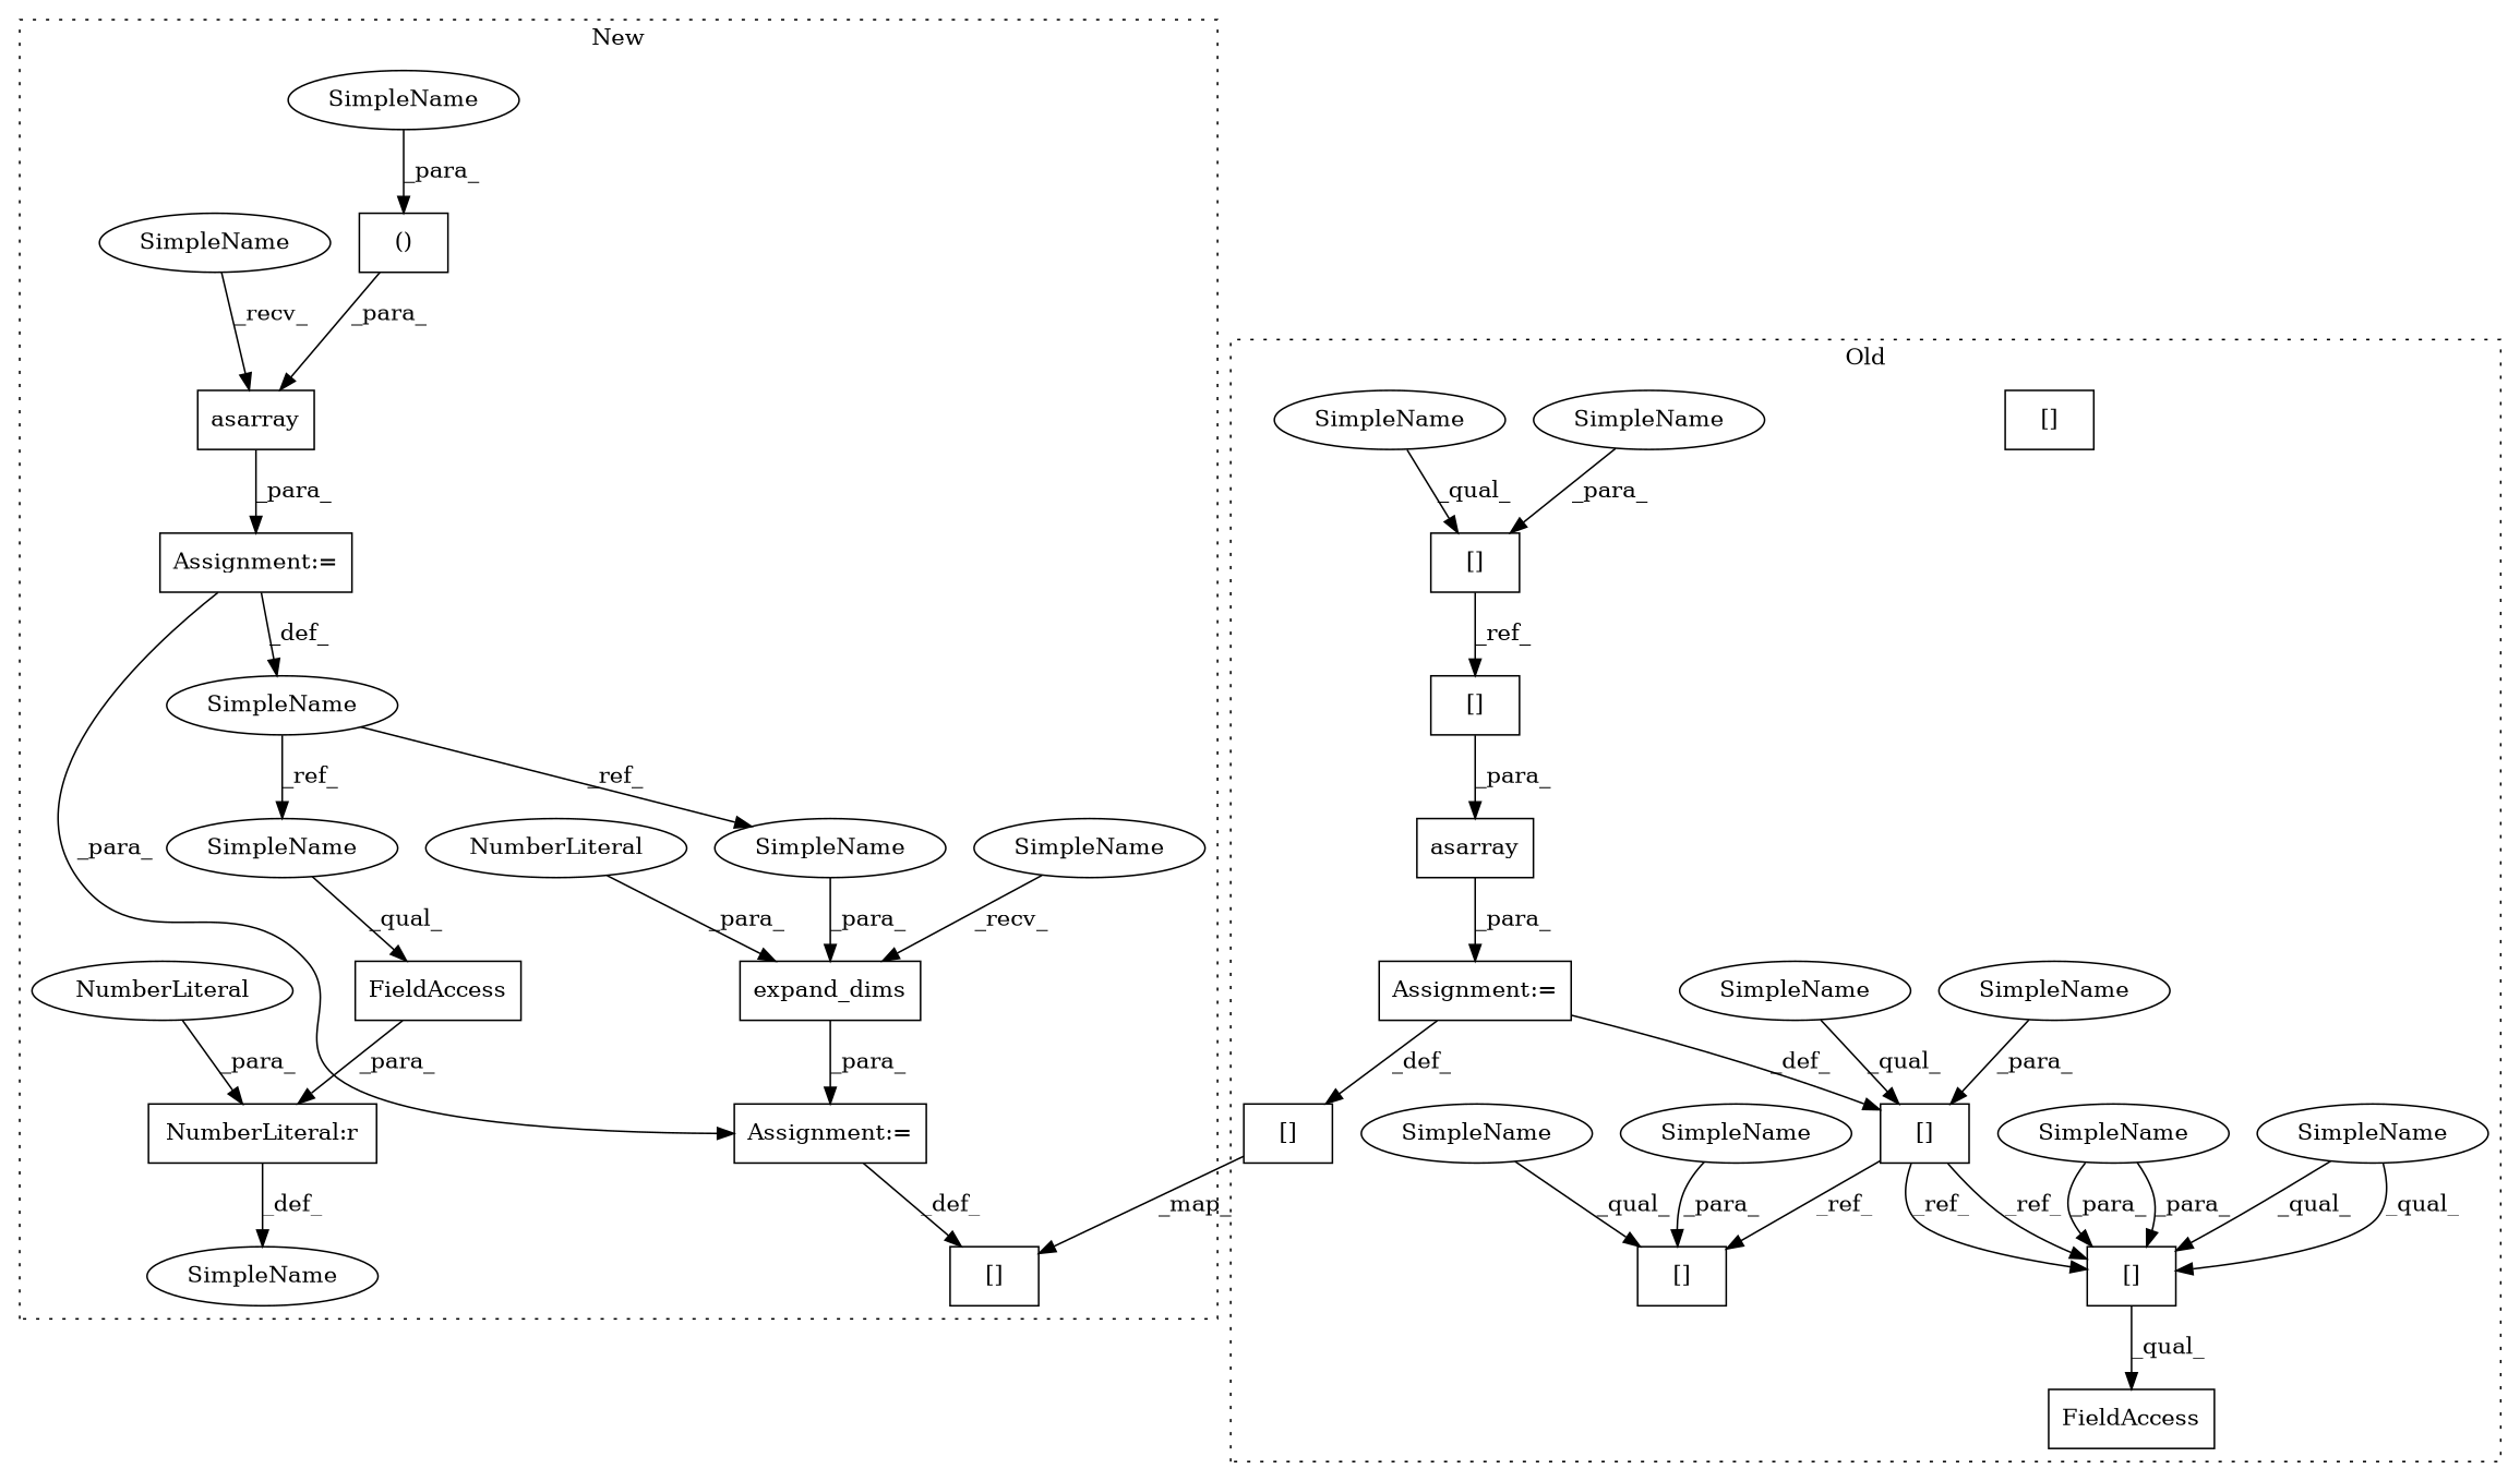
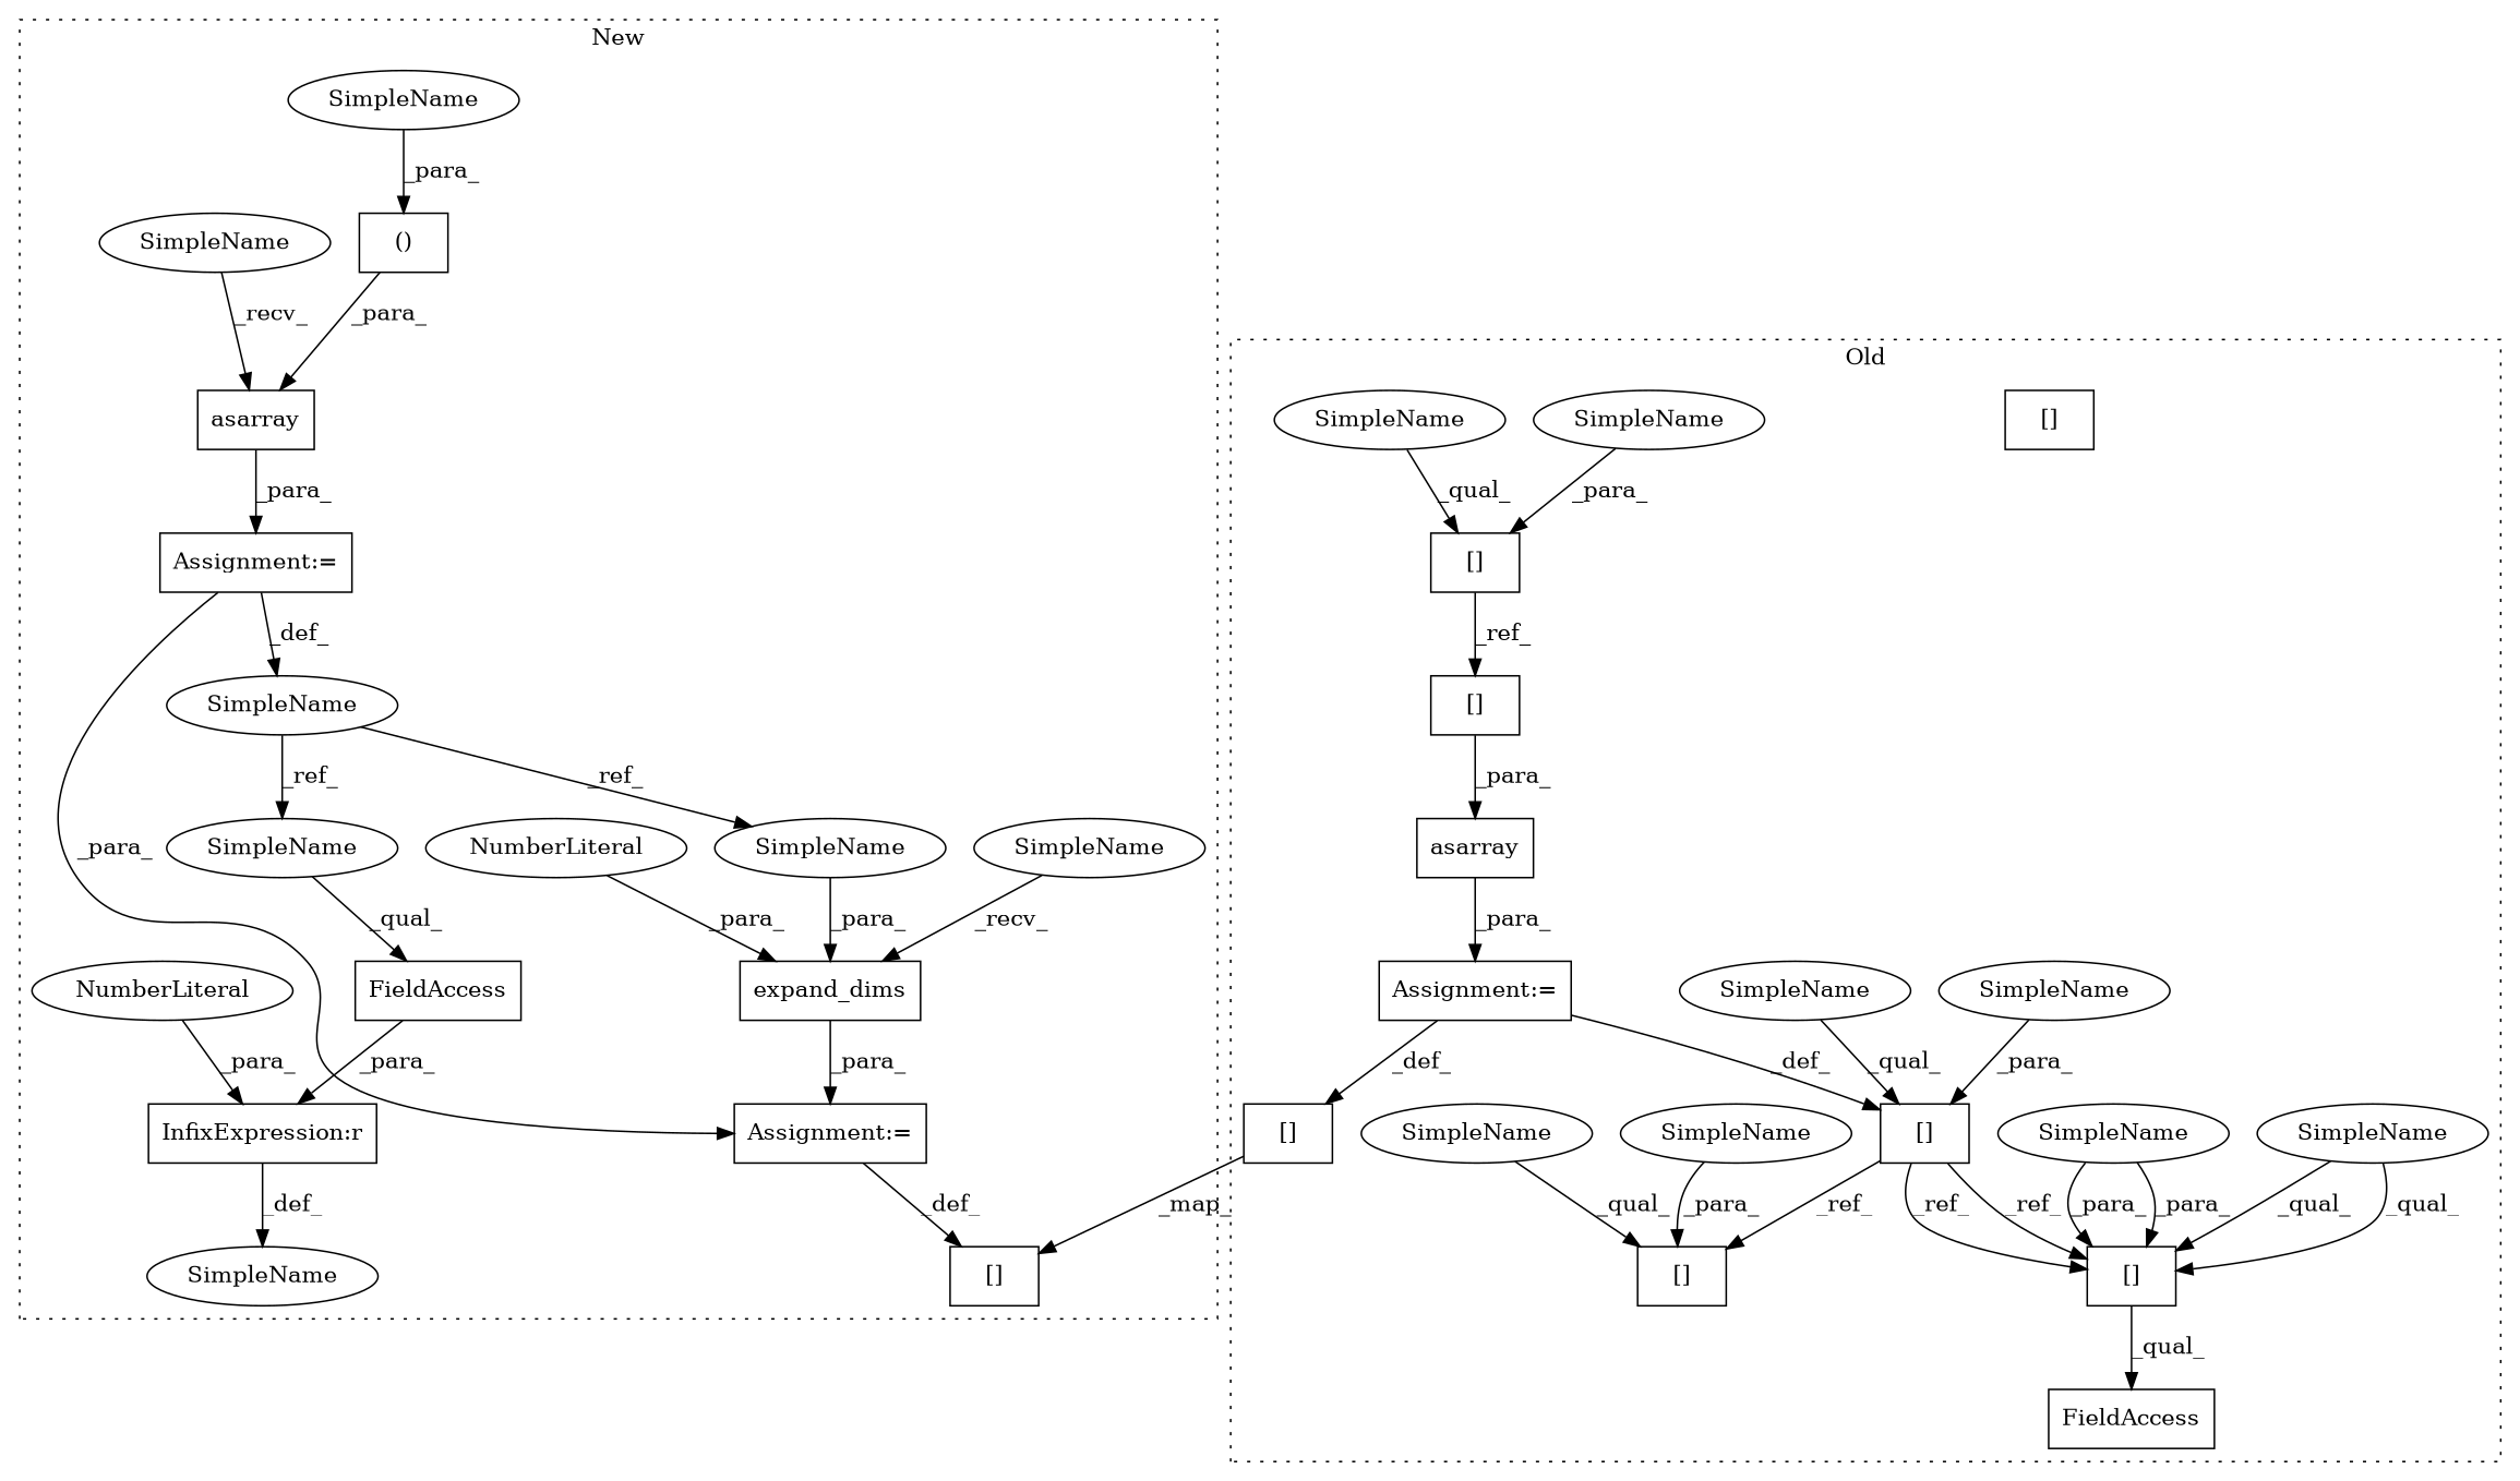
  digraph {
    node [a=42 l=1 s=4988 shape=box]
    n1 [a=32 l="8,1" label=asarray s="4825,4842"]
    n2 [a=2 l="13,1" label="[]" s="5242,5256"]
    n3 [a=2 l="7,1" label="[]" s="4741,4749"]
    n4 [a=22 l=15 label=FieldAccess]
    n5 [a=2 l="7,1" label="[]" s="4809,4817"]
    n6 [a=2 l="7,1" label="[]" s="4988,4996"]
    n7 [a=7 label="Assignment:=" s=4818]
    n8 [a=2 l="7,1" label="[]" s="4896,4904"]
    n9 [label=SimpleName s=4903 shape=ellipse]
    n10 [label=SimpleName s=4816 shape=ellipse]
    n11 [label=SimpleName s=4995 shape=ellipse]
    n12 [label=SimpleName s=4748 shape=ellipse]
    n13 [l=6 label=SimpleName s=4809 shape=ellipse]
    n14 [l=6 label=SimpleName s=4741 shape=ellipse]
    n15 [l=6 label=SimpleName shape=ellipse]
    n16 [l=6 label=SimpleName s=4896 shape=ellipse]
    n17 [a=2 l="7,1" label="[]" s="4833,4841"]
    n18 [a=2 l="7,1" label="[]" s="4988,4996"]
    n19 [a=32 l="8,1" label=asarray s="4413,4477"]
    n20 [a=2 l="13,1" label="[]" s="5476,5490"]
    n21 [a=106 l=31 label="()" s=4444]
    n22 [a=32 l="12,1" label=expand_dims s="4934,4959"]
    n23 [a=34 label=NumberLiteral s=4958 shape=ellipse]
    n24 [label=SimpleName shape=ellipse l="" s=""]
-   n25 [a=27 l=3 label="NumberLiteral:r" s=4893]
+   n25 [a=27 l=3 label="InfixExpression:r" s=4893]
    n26 [a=34 label=NumberLiteral s=4896 shape=ellipse]
    n27 [l=11 label=SimpleName s=4381 shape=ellipse]
    n28 [a=22 l=16 label=FieldAccess s=4877]
    n29 [a=7 label="Assignment:=" s=4392]
    n30 [a=7 label="Assignment:=" s=4927]
    n31 [l=11 label=SimpleName s=4946 shape=ellipse]
    n32 [l=11 label=SimpleName s=4877 shape=ellipse]
    n33 [l=8 label=SimpleName s=4444 shape=ellipse]
    n34 [l=5 label=SimpleName s=4407 shape=ellipse]
    n35 [l=5 label=SimpleName s=4928 shape=ellipse]
    subgraph cluster_1 {
      label=Old
      style=dotted
      n1
      n2
      n3
      n4
      n5
      n6
      n7
      n8
      n9
      n10
      n11
      n12
      n13
      n14
      n15
      n16
      n17
      n18
    }
    subgraph cluster_2 {
      label=New
      style=dotted
      n19
      n20
      n21
      n22
      n23
      n24
      n25
      n26
      n27
      n28
      n29
      n30
      n31
      n32
      n33
      n34
      n35
    }
    n1 -> n7 [label=_para_]
    n2 -> n20 [label=_map_]
    n3 -> n17 [label=_ref_]
    n5 -> n8 [label=_ref_]
    n5 -> n18 [label=_ref_]
    n5 -> n18 [label=_ref_]
    n7 -> n2 [label=_def_]
    n7 -> n5 [label=_def_]
    n9 -> n8 [label=_para_]
    n10 -> n5 [label=_para_]
    n11 -> n18 [label=_para_]
    n11 -> n18 [label=_para_]
    n12 -> n3 [label=_para_]
    n13 -> n5 [label=_qual_]
    n14 -> n3 [label=_qual_]
    n15 -> n18 [label=_qual_]
    n15 -> n18 [label=_qual_]
    n16 -> n8 [label=_qual_]
    n17 -> n1 [label=_para_]
    n18 -> n4 [label=_qual_]
    n19 -> n29 [label=_para_]
    n21 -> n19 [label=_para_]
    n22 -> n30 [label=_para_]
    n23 -> n22 [label=_para_]
    n25 -> n24 [label=_def_]
    n26 -> n25 [label=_para_]
    n27 -> n31 [label=_ref_]
    n27 -> n32 [label=_ref_]
    n28 -> n25 [label=_para_]
    n29 -> n27 [label=_def_]
    n29 -> n30 [label=_para_]
    n30 -> n20 [label=_def_]
    n31 -> n22 [label=_para_]
    n32 -> n28 [label=_qual_]
    n33 -> n21 [label=_para_]
    n34 -> n19 [label=_recv_]
    n35 -> n22 [label=_recv_]
  }
